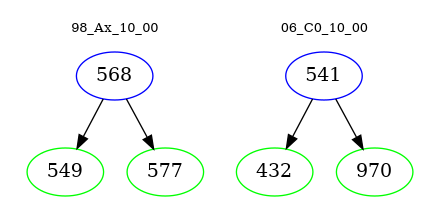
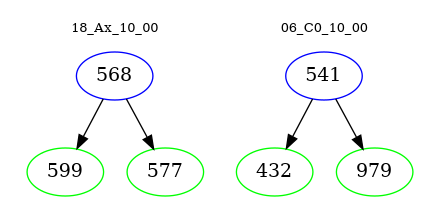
  digraph {
    node [color=green]
    edge [color=black]
    n1 [color=blue label=568]
-   n2 [label=549]
+   n2 [label=599]
    n3 [label=577]
    n4 [color=blue label=541]
    n5 [label=432]
-   n6 [label=970]
+   n6 [label=979]
    subgraph cluster_1 {
      color=white
      fontsize=10
-     label="98_Ax_10_00"
+     label="18_Ax_10_00"
      n1
      n2
      n3
    }
    subgraph cluster_2 {
      color=white
      fontsize=10
      label="06_C0_10_00"
      n4
      n5
      n6
    }
    n1 -> n2
    n1 -> n3
    n4 -> n5
    n4 -> n6
  }
